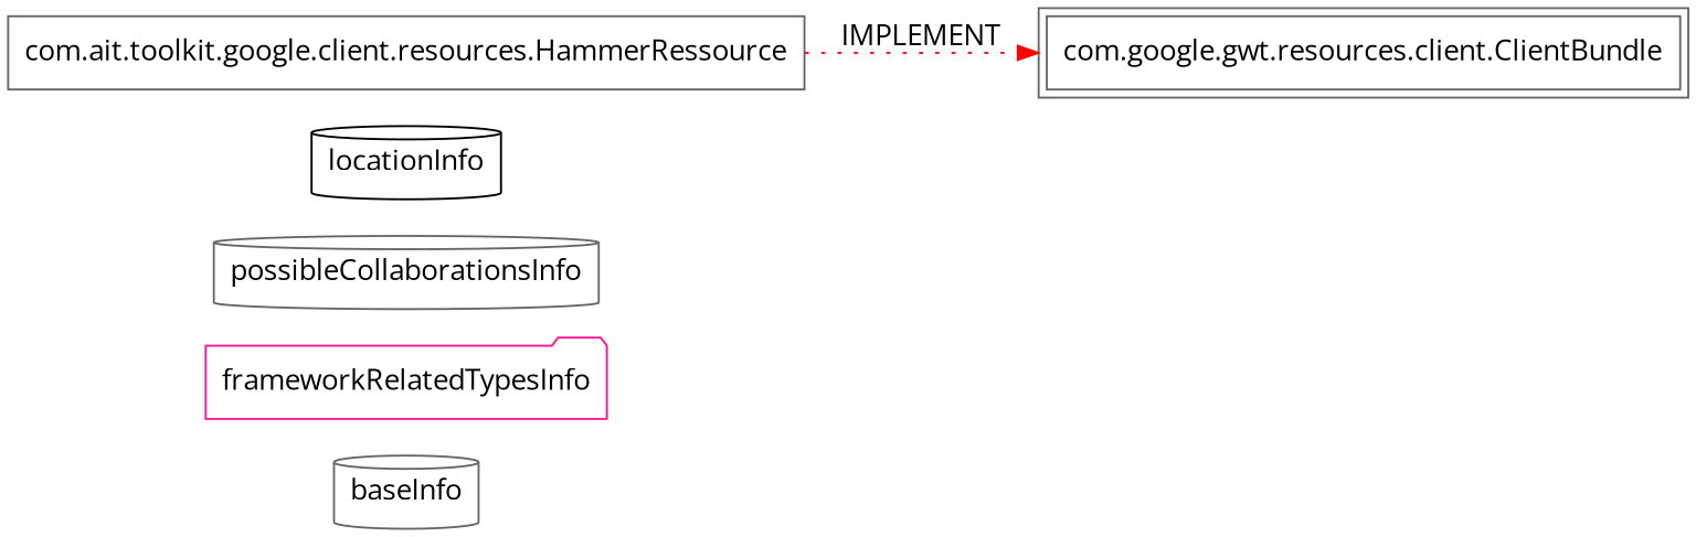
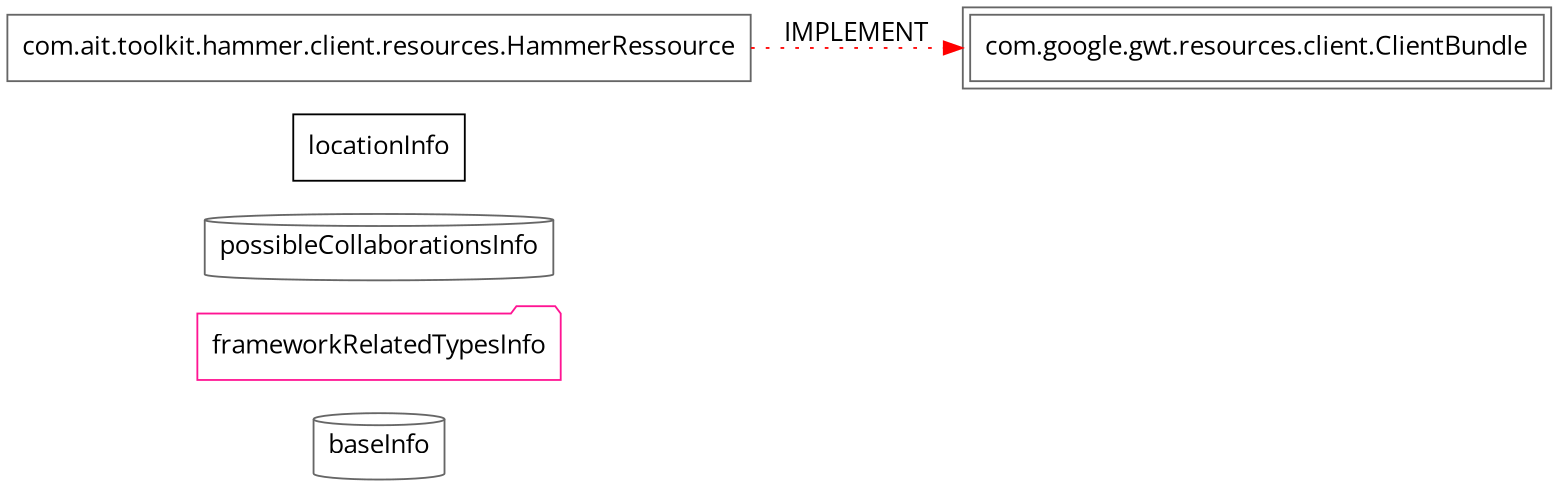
  digraph {
    rankdir=LR
    fontname="Open Sans"
    node [color=gray40 shape=cylinder fontname="Open Sans"]
    baseInfo [category=extension_graph graphId=487 isAnonymous=false possibleRelation=false]
    frameworkRelatedTypesInfo [0="com.google.gwt.resources.client.ClientBundle" color=deeppink shape=folder]
    possibleCollaborationsInfo
-   locationInfo [contextSignature=HammerRessource filePath="/ahome-it-ahome-hammer/ahome-hammer-master/ahome-hammer/src/com/ait/toolkit/hammer/client/resources/HammerRessource.java" graphId=487 projectName="ahome-it-ahome-hammer" color=black]
-   n5 [isFrameworkType=false label="com.ait.toolkit.google.client.resources.HammerRessource" vertexType=ROOT_CLIENT_CLASS_DECLARATION shape=box]
+   locationInfo [contextSignature=HammerRessource filePath="/ahome-it-ahome-hammer/ahome-hammer-master/ahome-hammer/src/com/ait/toolkit/hammer/client/resources/HammerRessource.java" graphId=487 projectName="ahome-it-ahome-hammer" color=black shape=box]
+   n5 [isFrameworkType=false label="com.ait.toolkit.hammer.client.resources.HammerRessource" vertexType=ROOT_CLIENT_CLASS_DECLARATION shape=box]
    n6 [isFrameworkType=true label="com.google.gwt.resources.client.ClientBundle" peripheries=2 vertexType=FRAMEWORK_INTERFACE_TYPE shape=box]
    n5 -> n6 [color=red label=IMPLEMENT style=dotted fontname="Open Sans"]
  }
